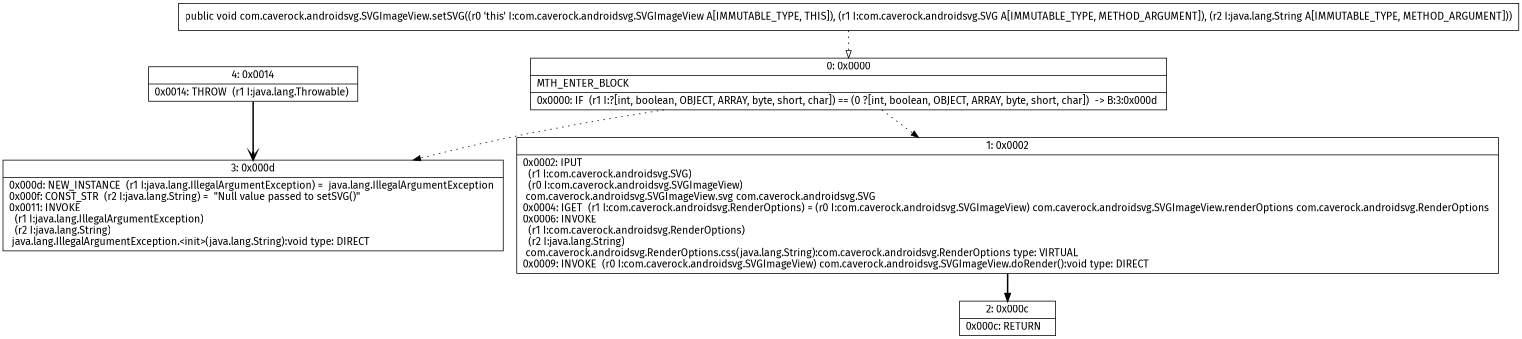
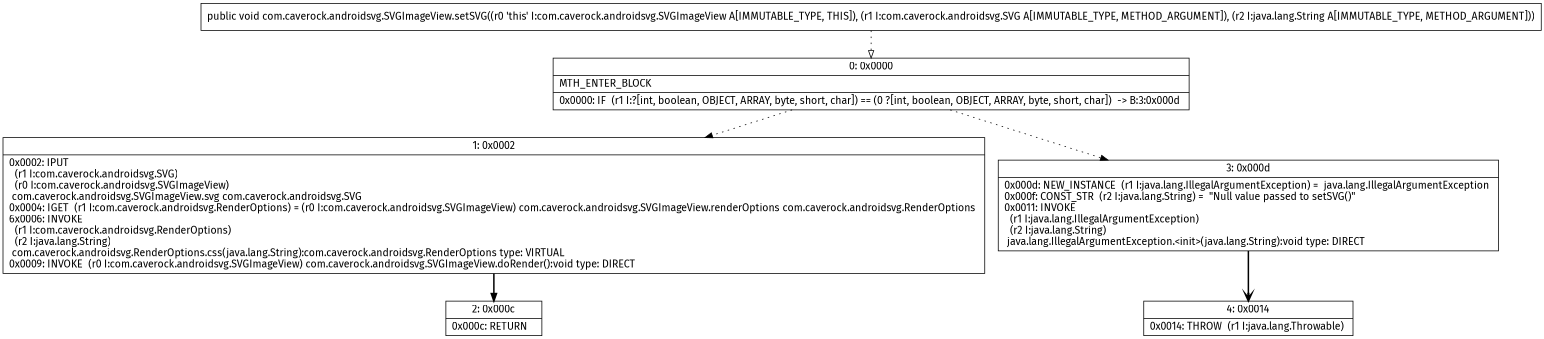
  digraph {
    fontname="Fira Sans"
    node [fontname="Fira Sans" shape=record]
    edge [arrowhead=normal fontname="Fira Sans" style=dotted]
    n1 [label="{0\:\ 0x0000|MTH_ENTER_BLOCK\l|0x0000: IF  (r1 I:?[int, boolean, OBJECT, ARRAY, byte, short, char]) == (0 ?[int, boolean, OBJECT, ARRAY, byte, short, char])  \-\> B:3:0x000d \l}"]
-   n2 [label="{1\:\ 0x0002|0x0002: IPUT  \l  (r1 I:com.caverock.androidsvg.SVG)\l  (r0 I:com.caverock.androidsvg.SVGImageView)\l com.caverock.androidsvg.SVGImageView.svg com.caverock.androidsvg.SVG \l0x0004: IGET  (r1 I:com.caverock.androidsvg.RenderOptions) = (r0 I:com.caverock.androidsvg.SVGImageView) com.caverock.androidsvg.SVGImageView.renderOptions com.caverock.androidsvg.RenderOptions \l0x0006: INVOKE  \l  (r1 I:com.caverock.androidsvg.RenderOptions)\l  (r2 I:java.lang.String)\l com.caverock.androidsvg.RenderOptions.css(java.lang.String):com.caverock.androidsvg.RenderOptions type: VIRTUAL \l0x0009: INVOKE  (r0 I:com.caverock.androidsvg.SVGImageView) com.caverock.androidsvg.SVGImageView.doRender():void type: DIRECT \l}"]
+   n2 [label="{1\:\ 0x0002|0x0002: IPUT  \l  (r1 I:com.caverock.androidsvg.SVG)\l  (r0 I:com.caverock.androidsvg.SVGImageView)\l com.caverock.androidsvg.SVGImageView.svg com.caverock.androidsvg.SVG \l0x0004: IGET  (r1 I:com.caverock.androidsvg.RenderOptions) = (r0 I:com.caverock.androidsvg.SVGImageView) com.caverock.androidsvg.SVGImageView.renderOptions com.caverock.androidsvg.RenderOptions \l6x0006: INVOKE  \l  (r1 I:com.caverock.androidsvg.RenderOptions)\l  (r2 I:java.lang.String)\l com.caverock.androidsvg.RenderOptions.css(java.lang.String):com.caverock.androidsvg.RenderOptions type: VIRTUAL \l0x0009: INVOKE  (r0 I:com.caverock.androidsvg.SVGImageView) com.caverock.androidsvg.SVGImageView.doRender():void type: DIRECT \l}"]
    n3 [label="{3\:\ 0x000d|0x000d: NEW_INSTANCE  (r1 I:java.lang.IllegalArgumentException) =  java.lang.IllegalArgumentException \l0x000f: CONST_STR  (r2 I:java.lang.String) =  \"Null value passed to setSVG()\" \l0x0011: INVOKE  \l  (r1 I:java.lang.IllegalArgumentException)\l  (r2 I:java.lang.String)\l java.lang.IllegalArgumentException.\<init\>(java.lang.String):void type: DIRECT \l}"]
    n4 [label="{2\:\ 0x000c|0x000c: RETURN   \l}"]
    n5 [label="{4\:\ 0x0014|0x0014: THROW  (r1 I:java.lang.Throwable) \l}"]
    n6 [label="{public void com.caverock.androidsvg.SVGImageView.setSVG((r0 'this' I:com.caverock.androidsvg.SVGImageView A[IMMUTABLE_TYPE, THIS]), (r1 I:com.caverock.androidsvg.SVG A[IMMUTABLE_TYPE, METHOD_ARGUMENT]), (r2 I:java.lang.String A[IMMUTABLE_TYPE, METHOD_ARGUMENT])) }"]
    n1 -> n2
    n1 -> n3
    n2 -> n4 [style=bold]
-   n5 -> n3 [arrowhead=vee style=bold]
+   n3 -> n5 [arrowhead=vee style=bold]
    n6 -> n1 [arrowhead=onormal]
  }
